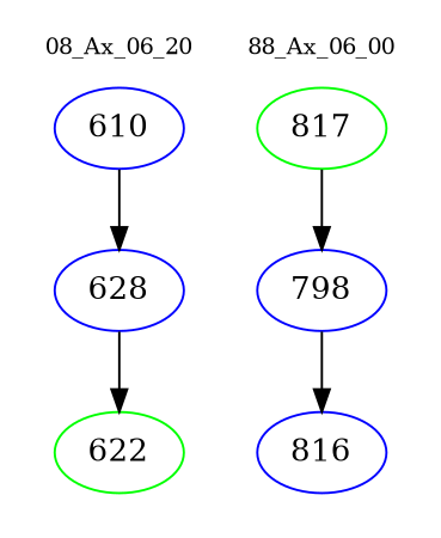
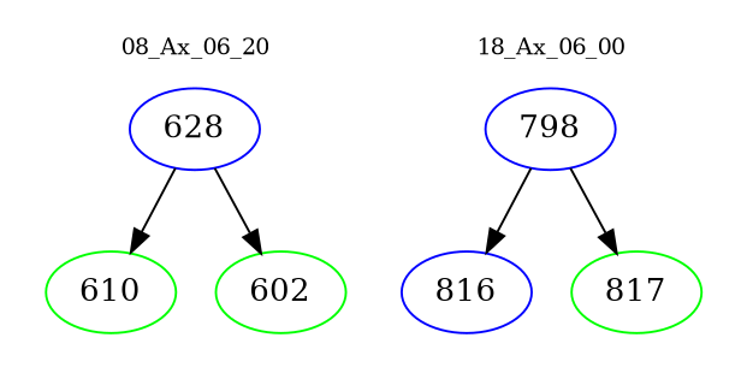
  digraph {
    node [color=blue]
    edge [color=black]
-   n1 [label=610]
-   n2 [color=green label=622]
+   n1 [color=green label=610]
+   n2 [color=green label=602]
    n3 [label=628]
    n4 [label=798]
    n5 [label=816]
    n6 [color=green label=817]
    subgraph cluster_1 {
      color=white
      fontsize=10
      label="08_Ax_06_20"
      n1
      n2
      n3
    }
    subgraph cluster_2 {
      color=white
      fontsize=10
-     label="88_Ax_06_00"
+     label="18_Ax_06_00"
      n4
      n5
      n6
    }
-   n1 -> n3
+   n3 -> n1
    n3 -> n2
    n4 -> n5
-   n6 -> n4
+   n4 -> n6
  }
